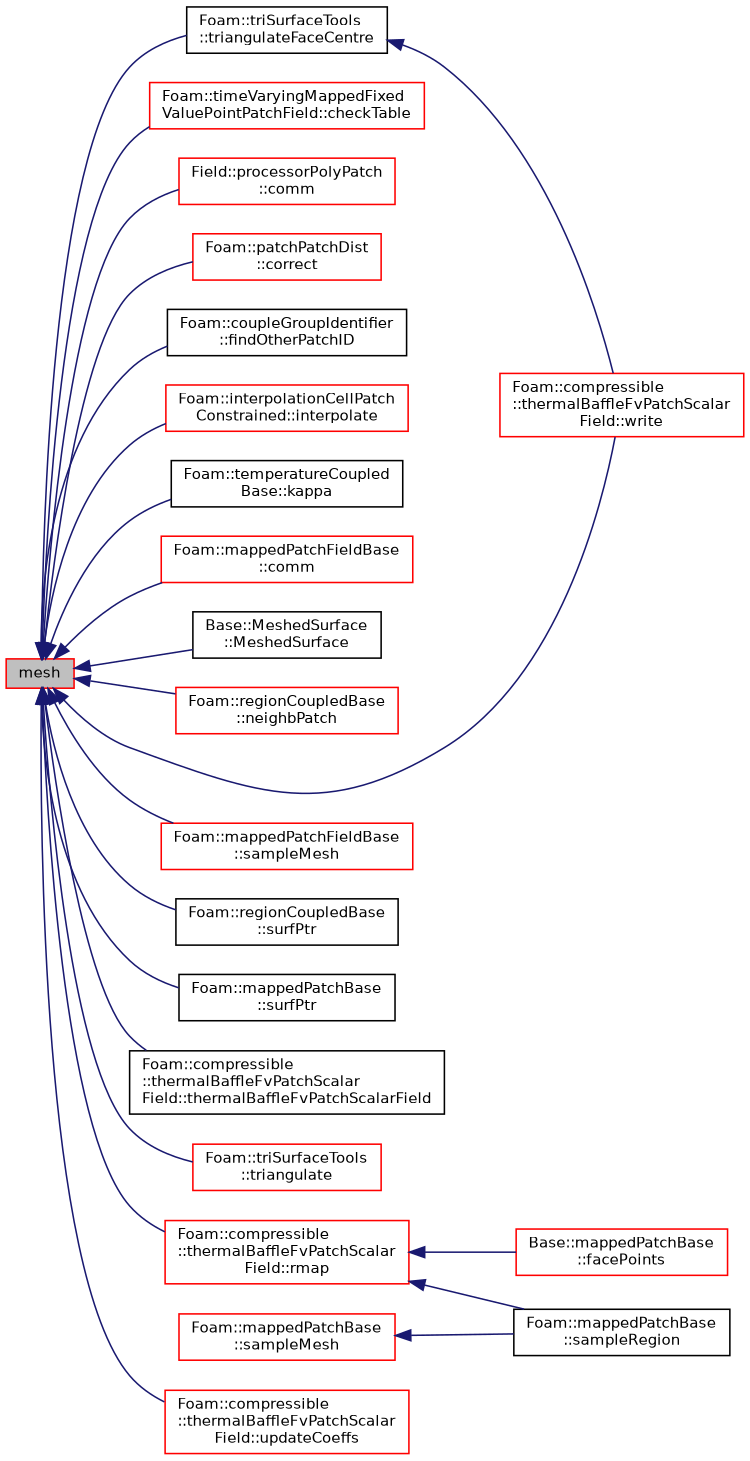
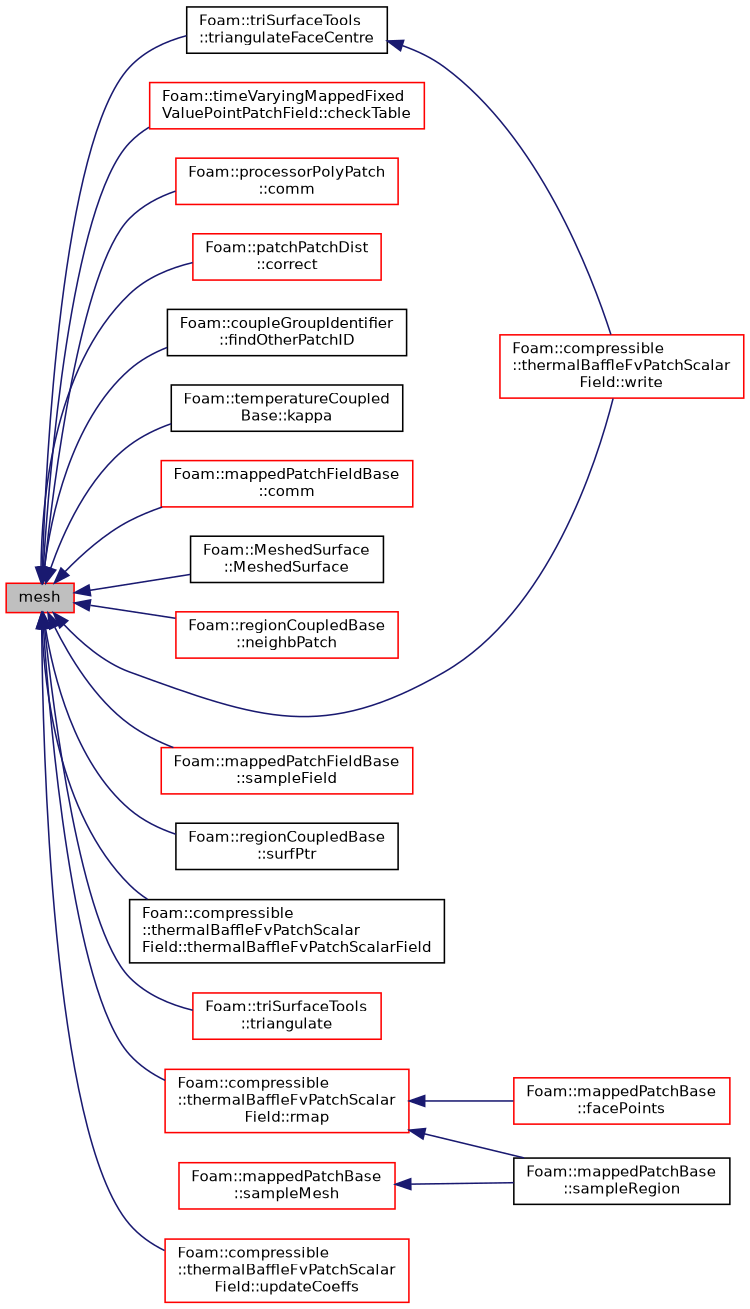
  digraph {
    fontname="DejaVu Sans"
    rankdir=LR
    node [color=red fontname="DejaVu Sans" fontsize=10 shape=record]
    edge [color=midnightblue dir=back fontname="DejaVu Sans" fontsize=10 labelfontname=Helvetica labelfontsize=10 style=solid]
    n1 [fillcolor=grey75 fontcolor=black height=0.2 label=mesh style=filled width=0.4]
    n2 [height=0.2 label="Foam::timeVaryingMappedFixed\lValuePointPatchField::checkTable" width=0.4]
-   n3 [height=0.2 label="Field::processorPolyPatch\l::comm" width=0.4]
+   n3 [height=0.2 label="Foam::processorPolyPatch\l::comm" width=0.4]
    n4 [height=0.2 label="Foam::patchPatchDist\l::correct" width=0.4]
    n5 [color=black height=0.2 label="Foam::coupleGroupIdentifier\l::findOtherPatchID" width=0.4]
-   n6 [height=0.2 label="Foam::interpolationCellPatch\lConstrained::interpolate" width=0.4]
    n7 [color=black height=0.2 label="Foam::temperatureCoupled\lBase::kappa" width=0.4]
    n8 [height=0.2 label="Foam::mappedPatchFieldBase\l::comm" width=0.4]
-   n9 [color=black height=0.2 label="Base::MeshedSurface\l::MeshedSurface" width=0.4]
+   n9 [color=black height=0.2 label="Foam::MeshedSurface\l::MeshedSurface" width=0.4]
    n10 [height=0.2 label="Foam::regionCoupledBase\l::neighbPatch" width=0.4]
    n11 [height=0.2 label="Foam::compressible\l::thermalBaffleFvPatchScalar\lField::rmap" width=0.4]
-   n12 [height=0.2 label="Foam::mappedPatchFieldBase\l::sampleMesh" width=0.4]
+   n12 [height=0.2 label="Foam::mappedPatchFieldBase\l::sampleField" width=0.4]
    n13 [color=black height=0.2 label="Foam::regionCoupledBase\l::surfPtr" width=0.4]
-   n14 [color=black height=0.2 label="Foam::mappedPatchBase\l::surfPtr" width=0.4]
    n15 [color=black height=0.2 label="Foam::compressible\l::thermalBaffleFvPatchScalar\lField::thermalBaffleFvPatchScalarField" width=0.4]
    n16 [height=0.2 label="Foam::triSurfaceTools\l::triangulate" width=0.4]
    n17 [color=black height=0.2 label="Foam::triSurfaceTools\l::triangulateFaceCentre" width=0.4]
    n18 [height=0.2 label="Foam::compressible\l::thermalBaffleFvPatchScalar\lField::updateCoeffs" width=0.4]
    n19 [height=0.2 label="Foam::compressible\l::thermalBaffleFvPatchScalar\lField::write" width=0.4]
-   n20 [height=0.2 label="Base::mappedPatchBase\l::facePoints" width=0.4]
+   n20 [height=0.2 label="Foam::mappedPatchBase\l::facePoints" width=0.4]
    n21 [color=black height=0.2 label="Foam::mappedPatchBase\l::sampleRegion" width=0.4]
    n22 [height=0.2 label="Foam::mappedPatchBase\l::sampleMesh" width=0.4]
    n1 -> n2
    n1 -> n3
    n1 -> n4
    n1 -> n5
-   n1 -> n6
    n1 -> n7
    n1 -> n8
    n1 -> n9
    n1 -> n10
    n1 -> n11
    n1 -> n12
    n1 -> n13
-   n1 -> n14
    n1 -> n15
    n1 -> n16
    n1 -> n17
    n1 -> n18
    n1 -> n19
    n11 -> n20
    n11 -> n21
    n17 -> n19
    n22 -> n21
  }
